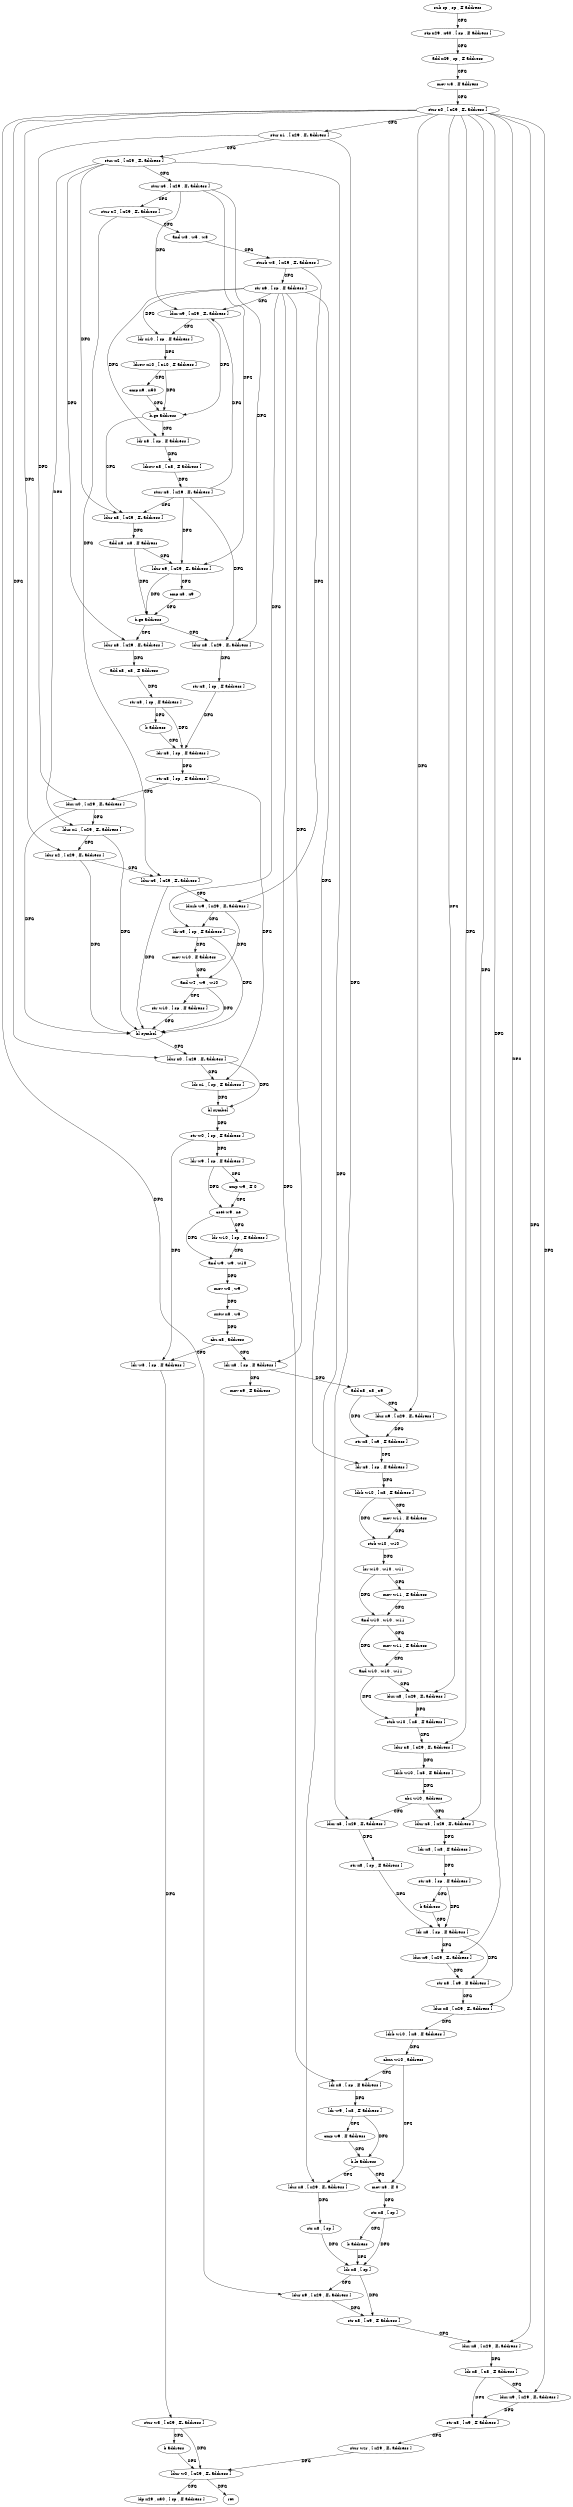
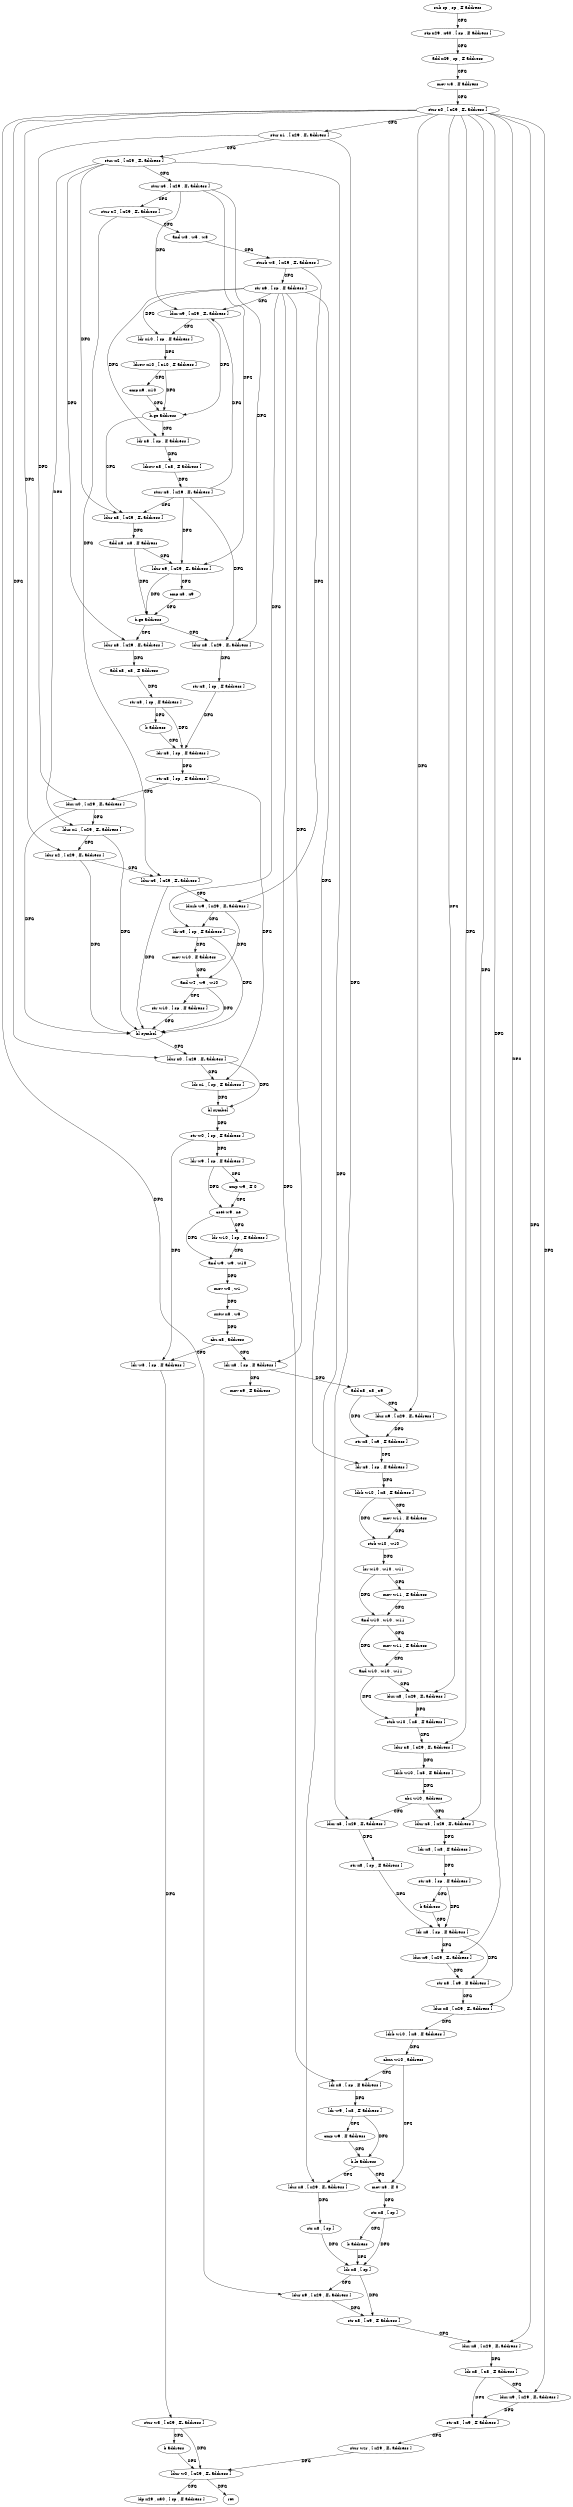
  digraph {
    n1 [label="sub sp , sp , # address"]
    n2 [label="stp x29 , x30 , [ sp , # address ]"]
    n3 [label="add x29 , sp , # address"]
    n4 [label="mov w8 , # address"]
    n5 [label="stur x0 , [ x29 , #- address ]"]
    n6 [label="stur x1 , [ x29 , #- address ]"]
    n7 [label="ldur x9 , [ x29 , #- address ]"]
    n8 [label="ldur x8 , [ x29 , #- address ]"]
    n9 [label="ldur x8 , [ x29 , #- address ]"]
    n10 [label="ldur x8 , [ x29 , #- address ]"]
    n11 [label="ldur x2 , [ x29 , #- address ]"]
    n12 [label="ldur x0 , [ x29 , #- address ]"]
    n13 [label="ldur x9 , [ x29 , #- address ]"]
    n14 [label="ldur x8 , [ x29 , #- address ]"]
    n15 [label="ldur x9 , [ x29 , #- address ]"]
    n16 [label="ldur x8 , [ x29 , #- address ]"]
    n17 [label="ldur x9 , [ x29 , #- address ]"]
    n18 [label="stur x2 , [ x29 , #- address ]"]
    n19 [label="ldur x8 , [ x29 , #- address ]"]
    n20 [label="ldur x0 , [ x29 , #- address ]"]
    n21 [label="str x8 , [ x9 , # address ]"]
    n22 [label="strb w10 , [ x8 , # address ]"]
    n23 [label="ldrb w10 , [ x8 , # address ]"]
    n24 [label="ldr x8 , [ x8 , # address ]"]
    n25 [label="ldur x3 , [ x29 , #- address ]"]
    n26 [label="bl symbol"]
    n27 [label="ldr x1 , [ sp , # address ]"]
    n28 [label="bl symbol"]
    n29 [label="str x8 , [ x9 , # address ]"]
    n30 [label="ldrb w10 , [ x8 , # address ]"]
    n31 [label="str x8 , [ x9 , # address ]"]
    n32 [label="ldr x8 , [ x8 , # address ]"]
    n33 [label="str x8 , [ x9 , # address ]"]
    n34 [label="stur x3 , [ x29 , #- address ]"]
    n35 [label="ldur x8 , [ x29 , #- address ]"]
    n36 [label="ldur x8 , [ x29 , #- address ]"]
    n37 [label="ldur x1 , [ x29 , #- address ]"]
    n38 [label="ldur x8 , [ x29 , #- address ]"]
    n39 [label="str x8 , [ sp , # address ]"]
    n40 [label="stur x4 , [ x29 , #- address ]"]
    n41 [label="ldur x9 , [ x29 , #- address ]"]
    n42 [label="ldur x9 , [ x29 , #- address ]"]
    n43 [label="ldur x8 , [ x29 , #- address ]"]
    n44 [label="add x8 , x8 , # address"]
    n45 [label="add x8 , x8 , # address"]
    n46 [label="str x8 , [ sp ]"]
    n47 [label="and w8 , w5 , w8"]
    n48 [label="ldr x10 , [ sp , # address ]"]
    n49 [label="b.ge address"]
    n50 [label="b.ge address"]
    n51 [label="cmp x8 , x9"]
    n52 [label="str x8 , [ sp , # address ]"]
    n53 [label="sturb w8 , [ x29 , #- address ]"]
    n54 [label="ldurb w9 , [ x29 , #- address ]"]
    n55 [label="str x6 , [ sp , # address ]"]
    n56 [label="ldr x8 , [ sp , # address ]"]
    n57 [label="ldr x8 , [ sp , # address ]"]
    n58 [label="ldr x8 , [ sp , # address ]"]
    n59 [label="ldr x5 , [ sp , # address ]"]
    n60 [label="ldr x8 , [ sp , # address ]"]
    n61 [label="and w4 , w9 , w10"]
    n62 [label="ldrsw x10 , [ x10 , # address ]"]
    n63 [label="ldrsw x8 , [ x8 , # address ]"]
    n64 [label="mov x9 , # address"]
    n65 [label="add x8 , x8 , x9"]
    n66 [label="ldrb w10 , [ x8 , # address ]"]
    n67 [label="mov w10 , # address"]
    n68 [label="ldr w9 , [ x8 , # address ]"]
-   n69 [label="cmp x9 , x50"]
+   n69 [label="cmp x9 , x10"]
    n70 [label="stur x8 , [ x29 , #- address ]"]
    n71 [label="ldr x8 , [ sp , # address ]"]
    n72 [label="str x8 , [ sp , # address ]"]
    n73 [label="str x8 , [ sp , # address ]"]
    n74 [label="b address"]
    n75 [label="mov w11 , # address"]
    n76 [label="strb w10 , w10"]
    n77 [label="lsr w10 , w10 , w11"]
    n78 [label="mov w11 , # address"]
    n79 [label="and w10 , w10 , w11"]
    n80 [label="mov w11 , # address"]
    n81 [label="and w10 , w10 , w11"]
    n82 [label="cbz w10 , address"]
    n83 [label="ldr x8 , [ sp , # address ]"]
    n84 [label="str x8 , [ sp , # address ]"]
    n85 [label="ldr w8 , [ sp , # address ]"]
    n86 [label="stur w8 , [ x29 , #- address ]"]
    n87 [label="b address"]
    n88 [label="ldur w0 , [ x29 , #- address ]"]
    n89 [label="ldp x29 , x30 , [ sp , # address ]"]
    n90 [label=ret]
    n91 [label="str w10 , [ sp , # address ]"]
    n92 [label="str w0 , [ sp , # address ]"]
    n93 [label="ldr w9 , [ sp , # address ]"]
    n94 [label="cmp w9 , # 0"]
    n95 [label="cset w9 , ne"]
    n96 [label="ldr w10 , [ sp , # address ]"]
    n97 [label="and w9 , w9 , w10"]
-   n98 [label="mov w8 , w9"]
+   n98 [label="mov w8 , w1"]
    n99 [label="sxtw x8 , w8"]
    n100 [label="cbz x8 , address"]
    n101 [label="b address"]
    n102 [label="mov x8 , # 0"]
    n103 [label="str x8 , [ sp ]"]
    n104 [label="b address"]
    n105 [label="ldr x8 , [ sp ]"]
    n106 [label="cmp w9 , # address"]
    n107 [label="b.le address"]
    n108 [label="cbnz w10 , address"]
    n109 [label="stur wzr , [ x29 , #- address ]"]
    n1 -> n2 [label=CFG]
    n2 -> n3 [label=CFG]
    n3 -> n4 [label=CFG]
    n4 -> n5 [label=CFG]
    n5 -> n6 [label=CFG]
    n5 -> n7 [label=DFG]
    n5 -> n8 [label=DFG]
    n5 -> n9 [label=DFG]
    n5 -> n10 [label=DFG]
    n5 -> n11 [label=DFG]
    n5 -> n12 [label=DFG]
    n5 -> n13 [label=DFG]
    n5 -> n14 [label=DFG]
    n5 -> n15 [label=DFG]
    n5 -> n16 [label=DFG]
    n5 -> n17 [label=DFG]
    n6 -> n18 [label=CFG]
    n6 -> n19 [label=DFG]
    n6 -> n20 [label=DFG]
    n7 -> n21 [label=DFG]
    n8 -> n22 [label=DFG]
    n9 -> n23 [label=DFG]
    n10 -> n24 [label=DFG]
    n11 -> n25 [label=CFG]
    n11 -> n26 [label=DFG]
    n12 -> n27 [label=CFG]
    n12 -> n28 [label=DFG]
    n13 -> n29 [label=DFG]
    n14 -> n30 [label=DFG]
    n15 -> n31 [label=DFG]
    n16 -> n32 [label=DFG]
    n17 -> n33 [label=DFG]
    n18 -> n34 [label=CFG]
    n18 -> n35 [label=DFG]
    n18 -> n36 [label=DFG]
    n18 -> n37 [label=DFG]
    n18 -> n38 [label=DFG]
    n19 -> n39 [label=DFG]
    n20 -> n26 [label=DFG]
    n20 -> n37 [label=CFG]
    n21 -> n58 [label=CFG]
    n22 -> n9 [label=CFG]
    n23 -> n82 [label=DFG]
    n24 -> n84 [label=DFG]
    n25 -> n26 [label=DFG]
    n25 -> n54 [label=CFG]
    n26 -> n12 [label=CFG]
    n27 -> n28 [label=DFG]
    n28 -> n92 [label=DFG]
    n29 -> n14 [label=CFG]
    n30 -> n108 [label=DFG]
    n31 -> n16 [label=CFG]
    n32 -> n17 [label=CFG]
    n32 -> n33 [label=DFG]
    n33 -> n109 [label=CFG]
    n34 -> n40 [label=CFG]
    n34 -> n41 [label=DFG]
    n34 -> n42 [label=DFG]
    n34 -> n43 [label=DFG]
    n35 -> n44 [label=DFG]
    n36 -> n45 [label=DFG]
    n37 -> n11 [label=CFG]
    n37 -> n26 [label=DFG]
    n38 -> n46 [label=DFG]
    n39 -> n83 [label=DFG]
    n40 -> n25 [label=DFG]
    n40 -> n47 [label=CFG]
    n41 -> n48 [label=CFG]
    n41 -> n49 [label=DFG]
    n42 -> n50 [label=DFG]
    n42 -> n51 [label=CFG]
    n43 -> n52 [label=DFG]
    n44 -> n42 [label=CFG]
    n44 -> n50 [label=DFG]
    n45 -> n72 [label=DFG]
    n46 -> n105 [label=DFG]
    n47 -> n53 [label=CFG]
    n48 -> n62 [label=DFG]
    n49 -> n35 [label=CFG]
    n49 -> n56 [label=CFG]
    n50 -> n36 [label=CFG]
    n50 -> n43 [label=CFG]
    n51 -> n50 [label=CFG]
    n52 -> n71 [label=DFG]
    n53 -> n54 [label=DFG]
    n53 -> n55 [label=CFG]
    n54 -> n59 [label=CFG]
    n54 -> n61 [label=DFG]
    n55 -> n41 [label=CFG]
    n55 -> n48 [label=DFG]
    n55 -> n56 [label=DFG]
    n55 -> n57 [label=DFG]
    n55 -> n58 [label=DFG]
    n55 -> n59 [label=DFG]
    n55 -> n60 [label=DFG]
    n56 -> n63 [label=DFG]
    n57 -> n64 [label=CFG]
    n57 -> n65 [label=DFG]
    n58 -> n66 [label=DFG]
    n59 -> n26 [label=DFG]
    n59 -> n67 [label=CFG]
    n60 -> n68 [label=DFG]
    n61 -> n26 [label=DFG]
    n61 -> n91 [label=CFG]
    n62 -> n49 [label=DFG]
    n62 -> n69 [label=CFG]
    n63 -> n70 [label=DFG]
    n65 -> n7 [label=CFG]
    n65 -> n21 [label=DFG]
    n66 -> n75 [label=CFG]
    n66 -> n76 [label=DFG]
    n67 -> n61 [label=CFG]
    n68 -> n106 [label=CFG]
    n68 -> n107 [label=DFG]
    n69 -> n49 [label=CFG]
    n70 -> n35 [label=CFG]
    n70 -> n41 [label=DFG]
    n70 -> n42 [label=DFG]
    n70 -> n43 [label=DFG]
    n71 -> n73 [label=DFG]
    n72 -> n71 [label=DFG]
    n72 -> n74 [label=CFG]
    n73 -> n20 [label=CFG]
    n73 -> n27 [label=DFG]
    n74 -> n71 [label=CFG]
    n75 -> n76 [label=CFG]
    n76 -> n77 [label=DFG]
    n77 -> n78 [label=CFG]
    n77 -> n79 [label=DFG]
    n78 -> n79 [label=CFG]
    n79 -> n80 [label=CFG]
    n79 -> n81 [label=DFG]
    n80 -> n81 [label=CFG]
    n81 -> n8 [label=CFG]
    n81 -> n22 [label=DFG]
    n82 -> n10 [label=CFG]
    n82 -> n19 [label=CFG]
    n83 -> n13 [label=CFG]
    n83 -> n29 [label=DFG]
    n84 -> n83 [label=DFG]
    n84 -> n101 [label=CFG]
    n85 -> n86 [label=DFG]
    n86 -> n87 [label=CFG]
    n86 -> n88 [label=DFG]
    n87 -> n88 [label=CFG]
    n88 -> n89 [label=CFG]
    n88 -> n90 [label=DFG]
    n91 -> n26 [label=CFG]
    n92 -> n85 [label=DFG]
    n92 -> n93 [label=DFG]
    n93 -> n94 [label=CFG]
    n93 -> n95 [label=DFG]
    n94 -> n95 [label=CFG]
    n95 -> n96 [label=CFG]
    n95 -> n97 [label=DFG]
    n96 -> n97 [label=CFG]
    n97 -> n98 [label=DFG]
    n98 -> n99 [label=DFG]
    n99 -> n100 [label=DFG]
    n100 -> n57 [label=CFG]
    n100 -> n85 [label=CFG]
    n101 -> n83 [label=CFG]
    n102 -> n103 [label=CFG]
    n103 -> n104 [label=CFG]
    n103 -> n105 [label=DFG]
    n104 -> n105 [label=CFG]
    n105 -> n15 [label=CFG]
    n105 -> n31 [label=DFG]
    n106 -> n107 [label=CFG]
    n107 -> n38 [label=CFG]
    n107 -> n102 [label=CFG]
    n108 -> n60 [label=CFG]
    n108 -> n102 [label=CFG]
    n109 -> n88 [label=DFG]
  }
